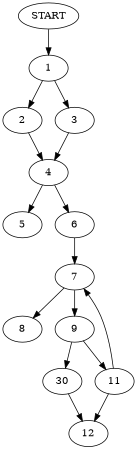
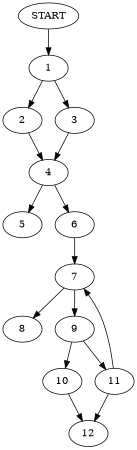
  digraph {
    n1 [label=START]
    1
    2
    3
    4
    5
    6
    7
    8
    9
-   10 [label=30]
+   10
    11
    12
    n1 -> 1
    1 -> 2
    1 -> 3
    2 -> 4
    3 -> 4
    4 -> 5
    4 -> 6
    6 -> 7
    7 -> 8
    7 -> 9
    9 -> 10
    9 -> 11
    10 -> 12
    11 -> 7
    11 -> 12
  }
